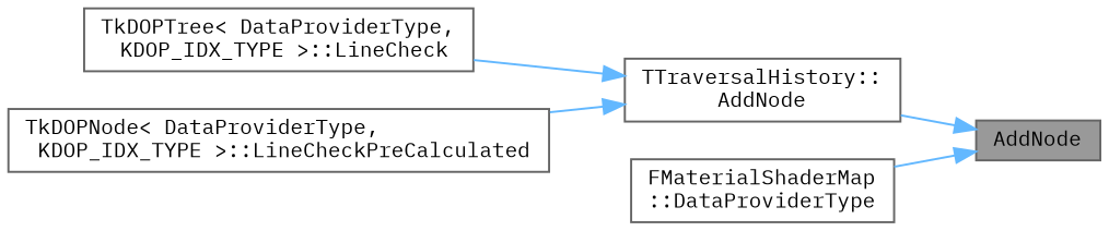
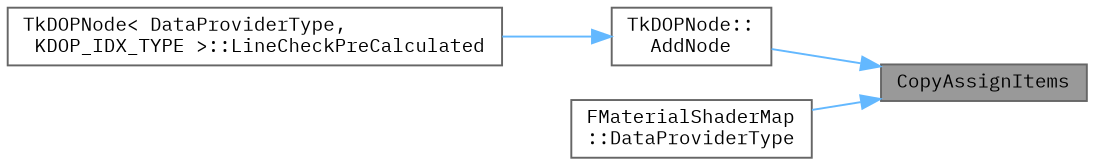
  digraph {
    fontname="IBM Plex Mono"
    rankdir=RL
    node [color=grey40 fillcolor=white fontname="IBM Plex Mono" fontsize=10 shape=box style=filled]
    edge [color=steelblue1 dir=back fontname="IBM Plex Mono" fontsize=10 labelfontname=Helvetica labelfontsize=10 style=solid]
-   n1 [color=gray40 fillcolor=grey60 fontcolor=black height=0.2 label=AddNode width=0.4]
-   n2 [height=0.2 label="TTraversalHistory::\lAddNode" width=0.4]
+   n1 [color=gray40 fillcolor=grey60 fontcolor=black height=0.2 label=CopyAssignItems width=0.4]
+   n2 [height=0.2 label="TkDOPNode::\lAddNode" width=0.4]
    n3 [height=0.2 label="FMaterialShaderMap\l::DataProviderType" width=0.4]
-   n4 [height=0.2 label="TkDOPTree\< DataProviderType,\l KDOP_IDX_TYPE \>::LineCheck" width=0.4]
    n5 [height=0.2 label="TkDOPNode\< DataProviderType,\l KDOP_IDX_TYPE \>::LineCheckPreCalculated" width=0.4]
    n1 -> n2
    n1 -> n3
-   n2 -> n4
    n2 -> n5
  }
